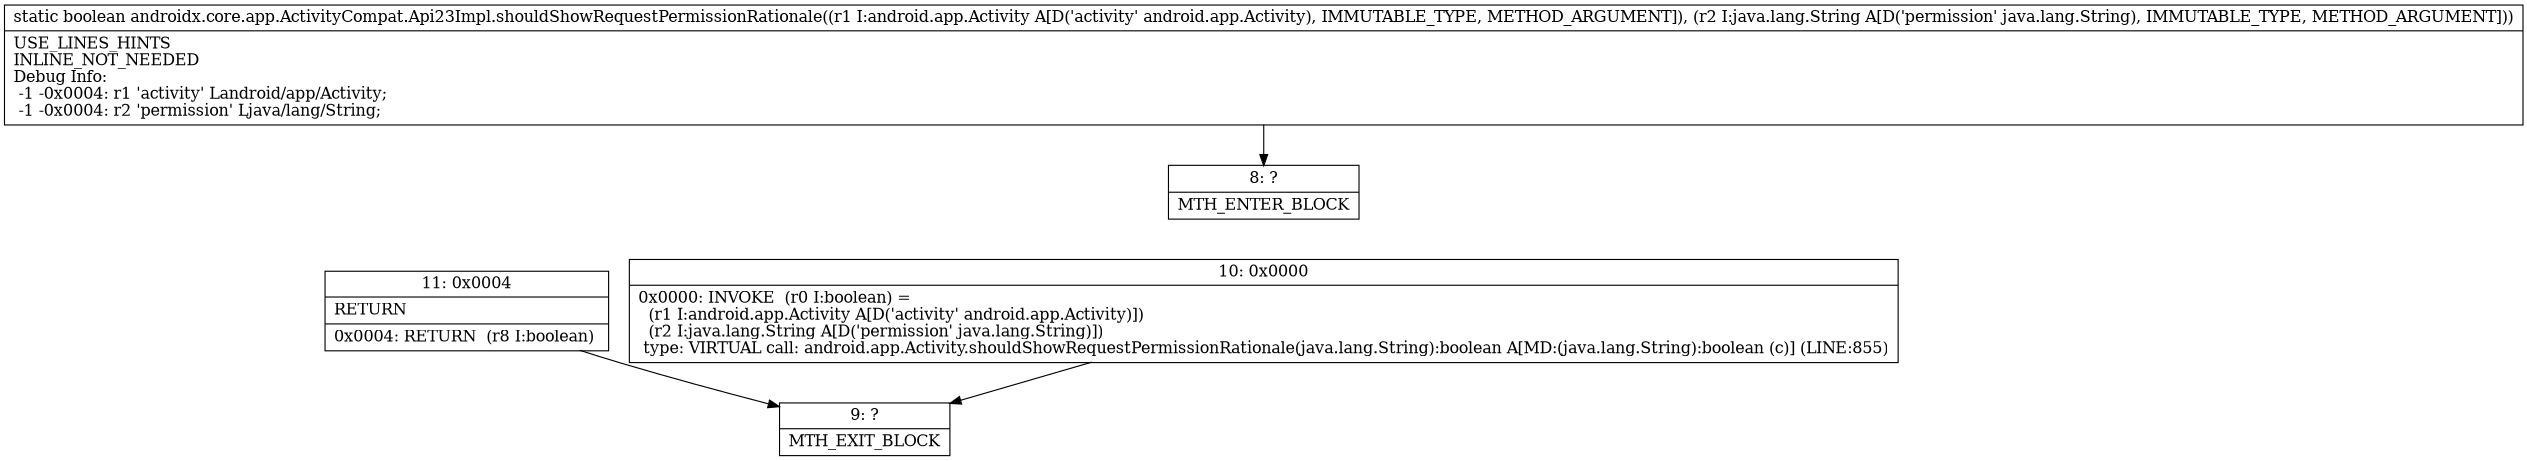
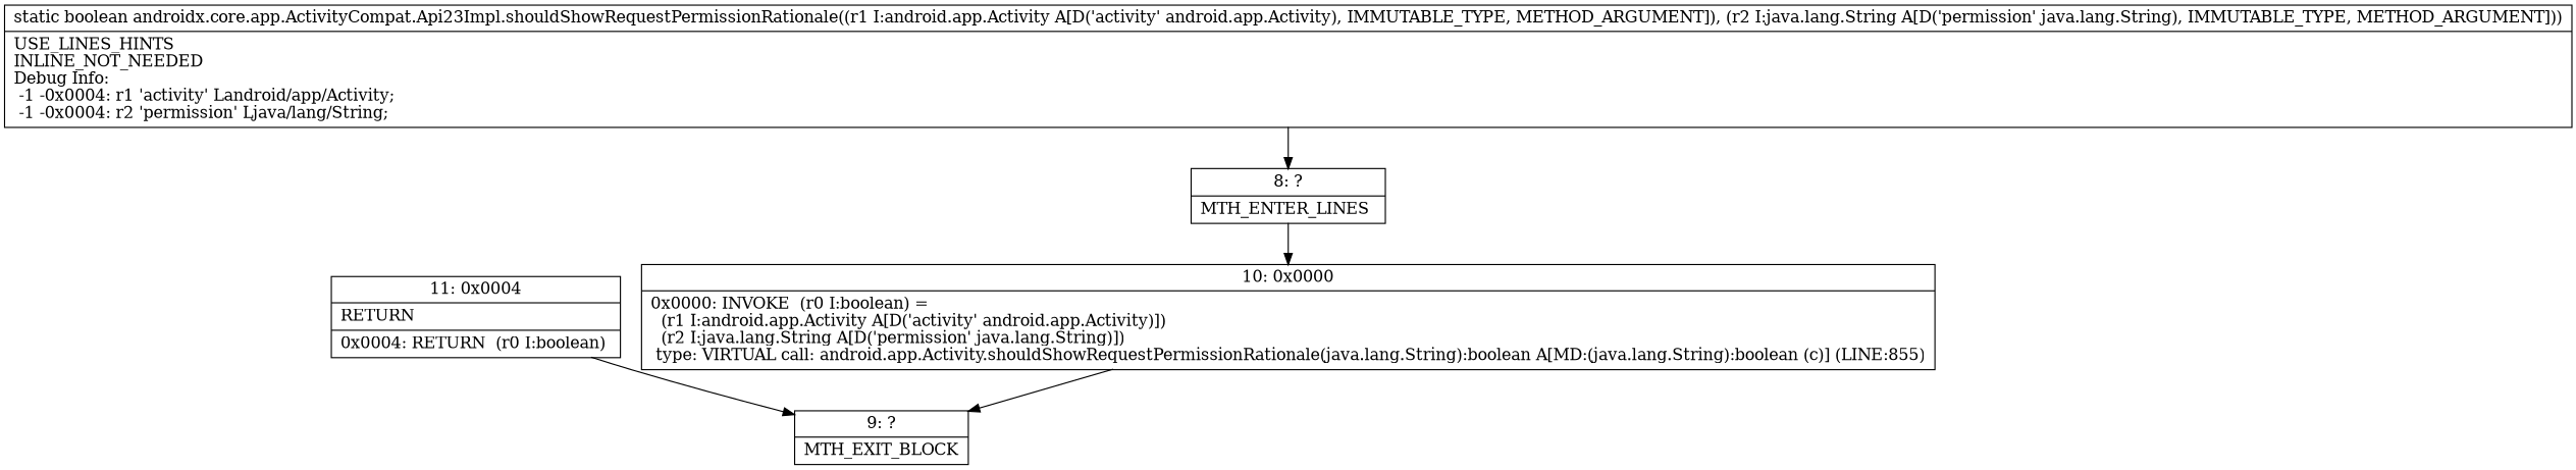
  digraph {
    node [shape=record]
-   n1 [label="{8\:\ ?|MTH_ENTER_BLOCK\l}"]
+   n1 [label="{8\:\ ?|MTH_ENTER_LINES\l}"]
    n2 [label="{10\:\ 0x0000|0x0000: INVOKE  (r0 I:boolean) = \l  (r1 I:android.app.Activity A[D('activity' android.app.Activity)])\l  (r2 I:java.lang.String A[D('permission' java.lang.String)])\l type: VIRTUAL call: android.app.Activity.shouldShowRequestPermissionRationale(java.lang.String):boolean A[MD:(java.lang.String):boolean (c)] (LINE:855)\l}"]
    n3 [label="{9\:\ ?|MTH_EXIT_BLOCK\l}"]
-   n4 [label="{11\:\ 0x0004|RETURN\l|0x0004: RETURN  (r8 I:boolean) \l}"]
+   n4 [label="{11\:\ 0x0004|RETURN\l|0x0004: RETURN  (r0 I:boolean) \l}"]
    n5 [label="{static boolean androidx.core.app.ActivityCompat.Api23Impl.shouldShowRequestPermissionRationale((r1 I:android.app.Activity A[D('activity' android.app.Activity), IMMUTABLE_TYPE, METHOD_ARGUMENT]), (r2 I:java.lang.String A[D('permission' java.lang.String), IMMUTABLE_TYPE, METHOD_ARGUMENT]))  | USE_LINES_HINTS\lINLINE_NOT_NEEDED\lDebug Info:\l  \-1 \-0x0004: r1 'activity' Landroid\/app\/Activity;\l  \-1 \-0x0004: r2 'permission' Ljava\/lang\/String;\l}"]
+   n1 -> n2
    n2 -> n3
    n4 -> n3
    n5 -> n1
  }
